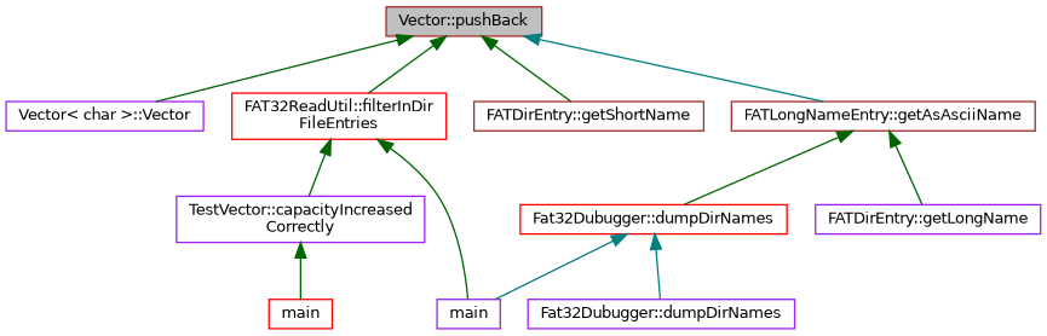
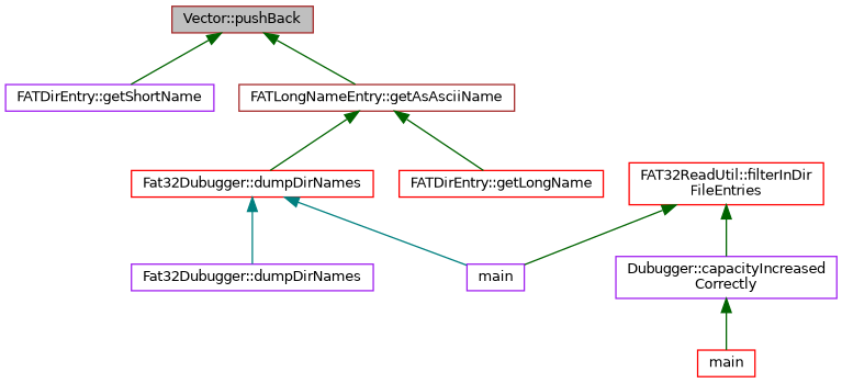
  digraph {
    rankdir=TB
    node [color=purple fillcolor=white fontname=Helvetica fontsize=10 shape=record style=filled]
    edge [color=darkgreen dir=back fontname=Helvetica fontsize=10 labelfontname=Helvetica labelfontsize=10 style=solid]
    n1 [color=brown fillcolor=grey75 fontcolor=black height=0.2 label="Vector::pushBack" width=0.4]
-   n2 [height=0.2 label="Vector\< char \>::Vector" width=0.4]
    n3 [color=red height=0.2 label="FAT32ReadUtil::filterInDir\lFileEntries" width=0.4]
-   n4 [color=brown height=0.2 label="FATDirEntry::getShortName" width=0.4]
+   n4 [height=0.2 label="FATDirEntry::getShortName" width=0.4]
    n5 [color=brown height=0.2 label="FATLongNameEntry::getAsAsciiName" width=0.4]
-   n6 [height=0.2 label="TestVector::capacityIncreased\lCorrectly" width=0.4]
+   n6 [height=0.2 label="Dubugger::capacityIncreased\lCorrectly" width=0.4]
    n7 [height=0.2 label=main width=0.4]
    n8 [color=red height=0.2 label="Fat32Dubugger::dumpDirNames" width=0.4]
-   n9 [height=0.2 label="FATDirEntry::getLongName" width=0.4]
+   n9 [color=red height=0.2 label="FATDirEntry::getLongName" width=0.4]
    n10 [color=red height=0.2 label=main width=0.4]
    n11 [height=0.2 label="Fat32Dubugger::dumpDirNames" width=0.4]
-   n1 -> n2
-   n1 -> n3
    n1 -> n4
-   n1 -> n5 [color=teal]
+   n1 -> n5
    n3 -> n6
    n3 -> n7
    n5 -> n8
    n5 -> n9
    n6 -> n10
    n8 -> n7 [color=teal]
    n8 -> n11 [color=teal]
  }
